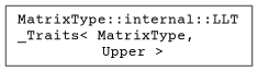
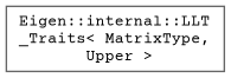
  digraph {
    rankdir=LR
    fontname="Courier Prime"
-   n1 [color=grey40 fillcolor=white fontname="Courier Prime" fontsize=10 height=0.2 label="MatrixType::internal::LLT\l_Traits\< MatrixType,\l Upper \>" shape=box style=filled width=0.4]
+   n1 [color=grey40 fillcolor=white fontname="Courier Prime" fontsize=10 height=0.2 label="Eigen::internal::LLT\l_Traits\< MatrixType,\l Upper \>" shape=box style=filled width=0.4]
  }
